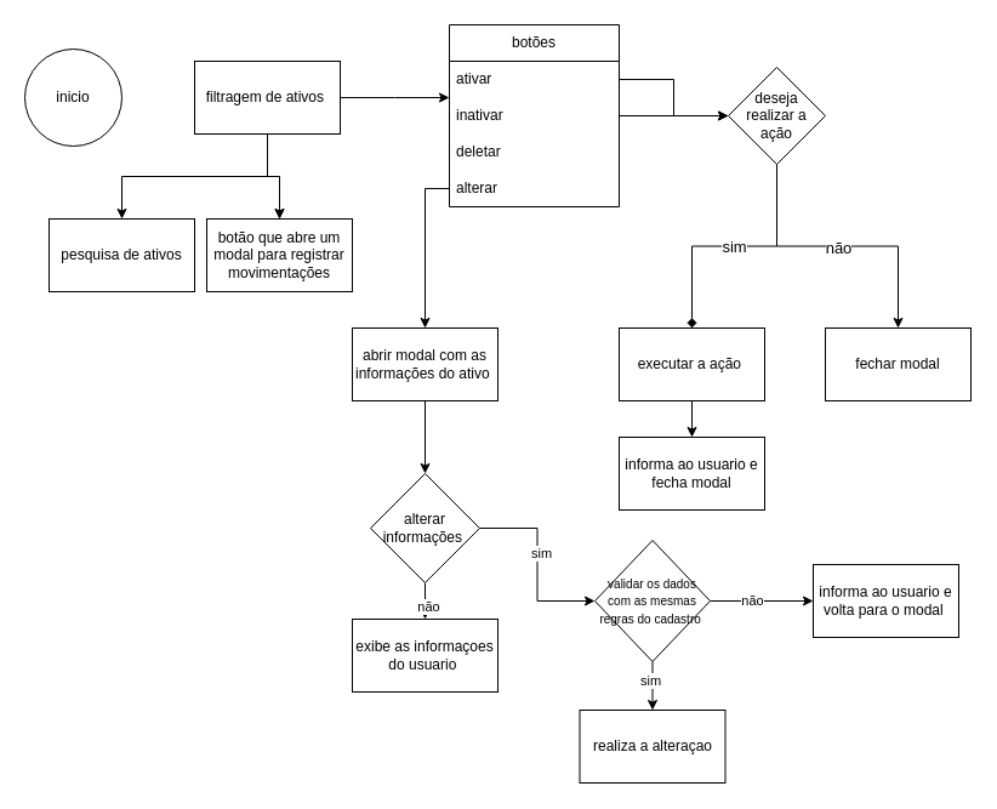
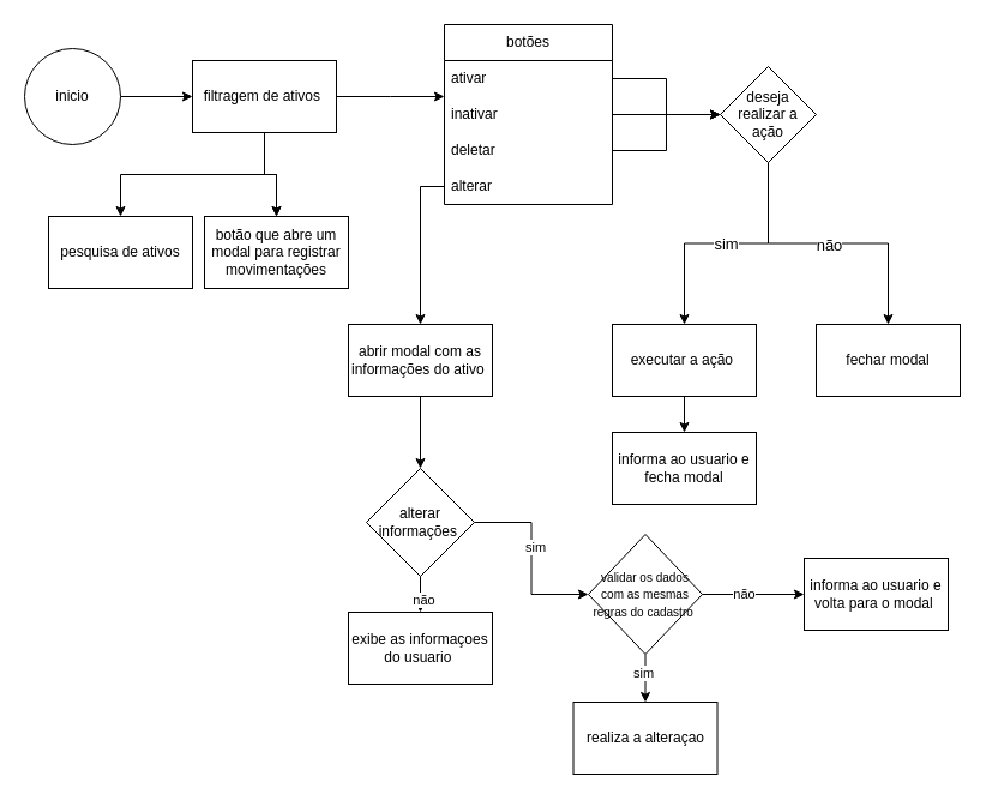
  <mxCell id="0" />
  <mxCell id="1" parent="0" />
+ <mxCell id="2" value="" style="edgeStyle=orthogonalEdgeStyle;rounded=0;orthogonalLoop=1;jettySize=auto;html=1;" edge="1" parent="1" source="3" target="8"><mxGeometry relative="1" as="geometry" /></mxCell>
  <mxCell id="3" value="inicio" style="ellipse;whiteSpace=wrap;html=1;" vertex="1" parent="1"><mxGeometry x="20" y="40" width="80" height="80" as="geometry" /></mxCell>
  <mxCell id="4" style="edgeStyle=orthogonalEdgeStyle;rounded=0;orthogonalLoop=1;jettySize=auto;html=1;" edge="1" parent="1" source="8"><mxGeometry relative="1" as="geometry"><mxPoint x="370" y="80" as="targetPoint" /></mxGeometry></mxCell>
  <mxCell id="5" value="" style="edgeStyle=orthogonalEdgeStyle;rounded=0;orthogonalLoop=1;jettySize=auto;html=1;" edge="1" parent="1" source="8" target="41"><mxGeometry relative="1" as="geometry" /></mxCell>
  <mxCell id="6" value="" style="edgeStyle=orthogonalEdgeStyle;rounded=0;orthogonalLoop=1;jettySize=auto;html=1;" edge="1" parent="1" source="8" target="41"><mxGeometry relative="1" as="geometry" /></mxCell>
  <mxCell id="7" style="edgeStyle=orthogonalEdgeStyle;rounded=0;orthogonalLoop=1;jettySize=auto;html=1;" edge="1" parent="1" source="8" target="42"><mxGeometry relative="1" as="geometry" /></mxCell>
  <mxCell id="8" value="filtragem de ativos&amp;nbsp;" style="whiteSpace=wrap;html=1;" vertex="1" parent="1"><mxGeometry x="160" y="50" width="120" height="60" as="geometry" /></mxCell>
  <mxCell id="9" value="botões" style="swimlane;fontStyle=0;childLayout=stackLayout;horizontal=1;startSize=30;horizontalStack=0;resizeParent=1;resizeParentMax=0;resizeLast=0;collapsible=1;marginBottom=0;whiteSpace=wrap;html=1;" vertex="1" parent="1"><mxGeometry x="370" y="20" width="140" height="150" as="geometry" /></mxCell>
  <mxCell id="10" value="ativar" style="text;strokeColor=none;fillColor=none;align=left;verticalAlign=middle;spacingLeft=4;spacingRight=4;overflow=hidden;points=[[0,0.5],[1,0.5]];portConstraint=eastwest;rotatable=0;whiteSpace=wrap;html=1;" vertex="1" parent="9"><mxGeometry y="30" width="140" height="30" as="geometry" /></mxCell>
  <mxCell id="11" style="edgeStyle=orthogonalEdgeStyle;rounded=0;orthogonalLoop=1;jettySize=auto;html=1;" edge="1" parent="9" source="12"><mxGeometry relative="1" as="geometry"><mxPoint x="230" y="75" as="targetPoint" /></mxGeometry></mxCell>
  <mxCell id="12" value="inativar&amp;nbsp;" style="text;strokeColor=none;fillColor=none;align=left;verticalAlign=middle;spacingLeft=4;spacingRight=4;overflow=hidden;points=[[0,0.5],[1,0.5]];portConstraint=eastwest;rotatable=0;whiteSpace=wrap;html=1;" vertex="1" parent="9"><mxGeometry y="60" width="140" height="30" as="geometry" /></mxCell>
  <mxCell id="13" value="deletar" style="text;strokeColor=none;fillColor=none;align=left;verticalAlign=middle;spacingLeft=4;spacingRight=4;overflow=hidden;points=[[0,0.5],[1,0.5]];portConstraint=eastwest;rotatable=0;whiteSpace=wrap;html=1;" vertex="1" parent="9"><mxGeometry y="90" width="140" height="30" as="geometry" /></mxCell>
  <mxCell id="14" value="alterar" style="text;strokeColor=none;fillColor=none;align=left;verticalAlign=middle;spacingLeft=4;spacingRight=4;overflow=hidden;points=[[0,0.5],[1,0.5]];portConstraint=eastwest;rotatable=0;whiteSpace=wrap;html=1;" vertex="1" parent="9"><mxGeometry y="120" width="140" height="30" as="geometry" /></mxCell>
- <mxCell id="15" value="&lt;font style=&quot;font-size: 13px;&quot;&gt;sim&lt;/font&gt;" style="edgeStyle=orthogonalEdgeStyle;rounded=0;orthogonalLoop=1;jettySize=auto;html=1;endArrow=diamond;" edge="1" parent="1" source="18" target="22"><mxGeometry relative="1" as="geometry" /></mxCell>
+ <mxCell id="15" value="&lt;font style=&quot;font-size: 13px;&quot;&gt;sim&lt;/font&gt;" style="edgeStyle=orthogonalEdgeStyle;rounded=0;orthogonalLoop=1;jettySize=auto;html=1;" edge="1" parent="1" source="18" target="22"><mxGeometry relative="1" as="geometry" /></mxCell>
  <mxCell id="16" style="edgeStyle=orthogonalEdgeStyle;rounded=0;orthogonalLoop=1;jettySize=auto;html=1;entryX=0.5;entryY=0;entryDx=0;entryDy=0;" edge="1" parent="1" source="18" target="23"><mxGeometry relative="1" as="geometry" /></mxCell>
  <mxCell id="17" value="&lt;font style=&quot;font-size: 13px;&quot;&gt;não&lt;/font&gt;" style="edgeLabel;html=1;align=center;verticalAlign=middle;resizable=0;points=[];" vertex="1" connectable="0" parent="16"><mxGeometry x="0.007" y="-1" relative="1" as="geometry"><mxPoint as="offset" /></mxGeometry></mxCell>
  <mxCell id="18" value="deseja realizar a ação" style="rhombus;whiteSpace=wrap;html=1;" vertex="1" parent="1"><mxGeometry x="600" y="55" width="80" height="80" as="geometry" /></mxCell>
  <mxCell id="19" style="edgeStyle=orthogonalEdgeStyle;rounded=0;orthogonalLoop=1;jettySize=auto;html=1;entryX=0;entryY=0.5;entryDx=0;entryDy=0;" edge="1" parent="1" source="10" target="18"><mxGeometry relative="1" as="geometry" /></mxCell>
+ <mxCell id="20" style="edgeStyle=orthogonalEdgeStyle;rounded=0;orthogonalLoop=1;jettySize=auto;html=1;entryX=0;entryY=0.5;entryDx=0;entryDy=0;" edge="1" parent="1" source="13" target="18"><mxGeometry relative="1" as="geometry" /></mxCell>
  <mxCell id="21" style="edgeStyle=orthogonalEdgeStyle;rounded=0;orthogonalLoop=1;jettySize=auto;html=1;entryX=0.5;entryY=0;entryDx=0;entryDy=0;" edge="1" parent="1" source="22" target="39"><mxGeometry relative="1" as="geometry" /></mxCell>
  <mxCell id="22" value="executar a ação&amp;nbsp;" style="whiteSpace=wrap;html=1;" vertex="1" parent="1"><mxGeometry x="510" y="270" width="120" height="60" as="geometry" /></mxCell>
  <mxCell id="23" value="fechar modal" style="rounded=0;whiteSpace=wrap;html=1;" vertex="1" parent="1"><mxGeometry x="680" y="270" width="120" height="60" as="geometry" /></mxCell>
  <mxCell id="24" value="" style="edgeStyle=orthogonalEdgeStyle;rounded=0;orthogonalLoop=1;jettySize=auto;html=1;" edge="1" parent="1" source="25" target="31"><mxGeometry relative="1" as="geometry" /></mxCell>
  <mxCell id="25" value="abrir modal com as informações do ativo&amp;nbsp;" style="rounded=0;whiteSpace=wrap;html=1;" vertex="1" parent="1"><mxGeometry x="290" y="270" width="120" height="60" as="geometry" /></mxCell>
  <mxCell id="26" style="edgeStyle=orthogonalEdgeStyle;rounded=0;orthogonalLoop=1;jettySize=auto;html=1;" edge="1" parent="1" source="14" target="25"><mxGeometry relative="1" as="geometry"><mxPoint x="380" y="250" as="targetPoint" /></mxGeometry></mxCell>
  <mxCell id="27" value="" style="edgeStyle=orthogonalEdgeStyle;rounded=0;orthogonalLoop=1;jettySize=auto;html=1;" edge="1" parent="1" source="31" target="36"><mxGeometry relative="1" as="geometry" /></mxCell>
  <mxCell id="28" value="sim" style="edgeLabel;html=1;align=center;verticalAlign=middle;resizable=0;points=[];" vertex="1" connectable="0" parent="27"><mxGeometry x="-0.118" y="3" relative="1" as="geometry"><mxPoint as="offset" /></mxGeometry></mxCell>
  <mxCell id="29" value="" style="edgeStyle=orthogonalEdgeStyle;rounded=0;orthogonalLoop=1;jettySize=auto;html=1;" edge="1" parent="1" source="31" target="38"><mxGeometry relative="1" as="geometry" /></mxCell>
  <mxCell id="30" value="não" style="edgeLabel;html=1;align=center;verticalAlign=middle;resizable=0;points=[];" vertex="1" connectable="0" parent="29"><mxGeometry x="-0.233" y="2" relative="1" as="geometry"><mxPoint as="offset" /></mxGeometry></mxCell>
  <mxCell id="31" value="alterar informações&amp;nbsp;" style="rhombus;whiteSpace=wrap;html=1;rounded=0;" vertex="1" parent="1"><mxGeometry x="305" y="390" width="90" height="90" as="geometry" /></mxCell>
  <mxCell id="32" value="" style="edgeStyle=orthogonalEdgeStyle;rounded=0;orthogonalLoop=1;jettySize=auto;html=1;" edge="1" parent="1" source="36" target="37"><mxGeometry relative="1" as="geometry" /></mxCell>
  <mxCell id="33" value="não" style="edgeLabel;html=1;align=center;verticalAlign=middle;resizable=0;points=[];" vertex="1" connectable="0" parent="32"><mxGeometry x="-0.21" y="1" relative="1" as="geometry"><mxPoint as="offset" /></mxGeometry></mxCell>
  <mxCell id="34" value="" style="edgeStyle=orthogonalEdgeStyle;rounded=0;orthogonalLoop=1;jettySize=auto;html=1;" edge="1" parent="1" source="36" target="40"><mxGeometry relative="1" as="geometry" /></mxCell>
  <mxCell id="35" value="sim" style="edgeLabel;html=1;align=center;verticalAlign=middle;resizable=0;points=[];" vertex="1" connectable="0" parent="34"><mxGeometry x="-0.25" y="-2" relative="1" as="geometry"><mxPoint as="offset" /></mxGeometry></mxCell>
  <mxCell id="36" value="&lt;font style=&quot;font-size: 10px;&quot;&gt;validar os dados com as mesmas regras do cadastro&amp;nbsp;&lt;/font&gt;" style="rhombus;whiteSpace=wrap;html=1;rounded=0;" vertex="1" parent="1"><mxGeometry x="490" y="445" width="95" height="100" as="geometry" /></mxCell>
  <mxCell id="37" value="informa ao usuario e volta para o modal&amp;nbsp;" style="whiteSpace=wrap;html=1;rounded=0;" vertex="1" parent="1"><mxGeometry x="670" y="465" width="120" height="60" as="geometry" /></mxCell>
  <mxCell id="38" value="exibe as informaçoes do usuario&amp;nbsp;" style="whiteSpace=wrap;html=1;rounded=0;" vertex="1" parent="1"><mxGeometry x="290" y="510" width="120" height="60" as="geometry" /></mxCell>
  <mxCell id="39" value="informa ao usuario e fecha modal" style="rounded=0;whiteSpace=wrap;html=1;" vertex="1" parent="1"><mxGeometry x="510" y="360" width="120" height="60" as="geometry" /></mxCell>
  <mxCell id="40" value="realiza a alteraçao" style="whiteSpace=wrap;html=1;rounded=0;" vertex="1" parent="1"><mxGeometry x="477.5" y="585" width="120" height="60" as="geometry" /></mxCell>
  <mxCell id="41" value="botão que abre um modal para registrar movimentações" style="whiteSpace=wrap;html=1;" vertex="1" parent="1"><mxGeometry x="170" y="180" width="120" height="60" as="geometry" /></mxCell>
  <mxCell id="42" value="pesquisa de ativos" style="rounded=0;whiteSpace=wrap;html=1;" vertex="1" parent="1"><mxGeometry x="40" y="180" width="120" height="60" as="geometry" /></mxCell>
